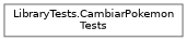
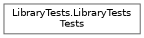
  digraph {
    rankdir=LR
    fontname="DejaVu Sans"
-   n1 [color=grey40 fillcolor=white fontname="DejaVu Sans" fontsize=10 height=0.2 label="LibraryTests.CambiarPokemon\lTests" shape=box style=filled width=0.4]
+   n1 [color=grey40 fillcolor=white fontname="DejaVu Sans" fontsize=10 height=0.2 label="LibraryTests.LibraryTests\lTests" shape=box style=filled width=0.4]
  }
